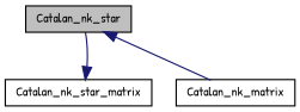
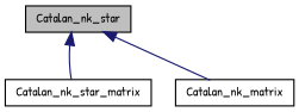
  digraph {
    fontname="Patrick Hand"
    rankdir=TB
    node [color=black fillcolor=white fontname="Patrick Hand" fontsize=10 shape=record style=filled]
    edge [color=midnightblue dir=back fontname="Patrick Hand" fontsize=10 labelfontname=Helvetica labelfontsize=10 style=solid]
    n1 [fillcolor=grey75 fontcolor=black height=0.2 label=Catalan_nk_star width=0.4]
    n2 [height=0.2 label=Catalan_nk_star_matrix width=0.4]
    n3 [height=0.2 label=Catalan_nk_matrix width=0.4]
-   n2 -> n1
+   n1 -> n2
    n1 -> n3
  }
